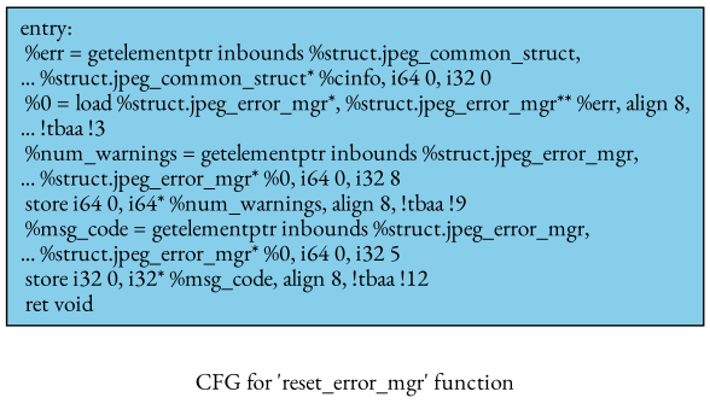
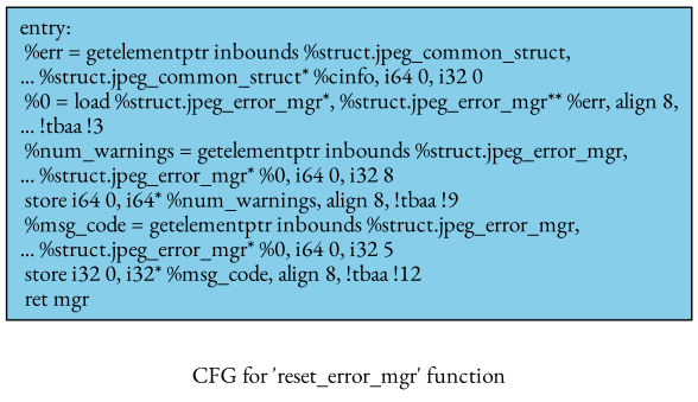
  digraph {
    label="CFG for 'reset_error_mgr' function"
    fontname="EB Garamond"
-   n1 [fillcolor=skyblue label="{entry:\l  %err = getelementptr inbounds %struct.jpeg_common_struct,\l... %struct.jpeg_common_struct* %cinfo, i64 0, i32 0\l  %0 = load %struct.jpeg_error_mgr*, %struct.jpeg_error_mgr** %err, align 8,\l... !tbaa !3\l  %num_warnings = getelementptr inbounds %struct.jpeg_error_mgr,\l... %struct.jpeg_error_mgr* %0, i64 0, i32 8\l  store i64 0, i64* %num_warnings, align 8, !tbaa !9\l  %msg_code = getelementptr inbounds %struct.jpeg_error_mgr,\l... %struct.jpeg_error_mgr* %0, i64 0, i32 5\l  store i32 0, i32* %msg_code, align 8, !tbaa !12\l  ret void\l}" shape=record style=filled fontname="EB Garamond"]
+   n1 [fillcolor=skyblue label="{entry:\l  %err = getelementptr inbounds %struct.jpeg_common_struct,\l... %struct.jpeg_common_struct* %cinfo, i64 0, i32 0\l  %0 = load %struct.jpeg_error_mgr*, %struct.jpeg_error_mgr** %err, align 8,\l... !tbaa !3\l  %num_warnings = getelementptr inbounds %struct.jpeg_error_mgr,\l... %struct.jpeg_error_mgr* %0, i64 0, i32 8\l  store i64 0, i64* %num_warnings, align 8, !tbaa !9\l  %msg_code = getelementptr inbounds %struct.jpeg_error_mgr,\l... %struct.jpeg_error_mgr* %0, i64 0, i32 5\l  store i32 0, i32* %msg_code, align 8, !tbaa !12\l  ret mgr\l}" shape=record style=filled fontname="EB Garamond"]
  }
